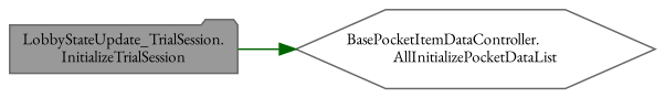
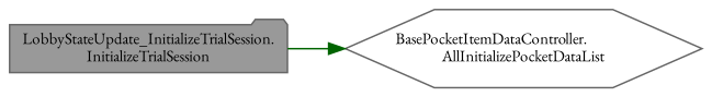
  digraph {
    rankdir=LR
    fontname="EB Garamond"
    node [fontname="EB Garamond" fontsize=10 style=filled]
-   n1 [color=gray40 fillcolor=grey60 fontcolor=black height=0.2 label="LobbyStateUpdate_TrialSession.\lInitializeTrialSession" shape=folder width=0.4]
+   n1 [color=gray40 fillcolor=grey60 fontcolor=black height=0.2 label="LobbyStateUpdate_InitializeTrialSession.\lInitializeTrialSession" shape=folder width=0.4]
    n2 [color=grey40 fillcolor=white height=0.2 label="BasePocketItemDataController.\lAllInitializePocketDataList" shape=hexagon width=0.4]
    n1 -> n2 [color=darkgreen fontname="EB Garamond" fontsize=10 labelfontname=Helvetica labelfontsize=10 style=solid]
  }
